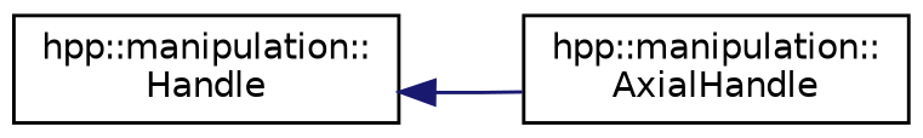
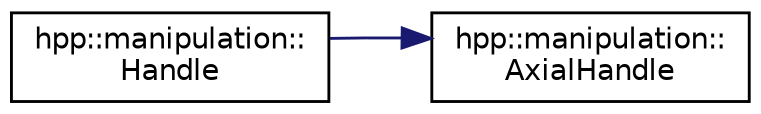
  digraph {
    rankdir=LR
    node [color=black fillcolor=white fontname=Helvetica fontsize=10 shape=record style=filled]
    n1 [height=0.2 label="hpp::manipulation::\lHandle" width=0.4]
    n2 [height=0.2 label="hpp::manipulation::\lAxialHandle" width=0.4]
-   n1 -> n2 [color=midnightblue dir=back fontname=Helvetica fontsize=10 labelfontname=Helvetica labelfontsize=10 style=solid]
+   n2 -> n1 [color=midnightblue dir=back fontname=Helvetica fontsize=10 labelfontname=Helvetica labelfontsize=10 style=solid]
  }
